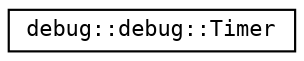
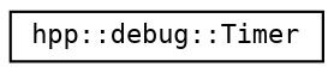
  digraph {
    rankdir=LR
    fontname="DejaVu Sans Mono"
-   n1 [color=black fillcolor=white fontname="DejaVu Sans Mono" fontsize=10 height=0.2 label="debug::debug::Timer" shape=record style=filled width=0.4]
+   n1 [color=black fillcolor=white fontname="DejaVu Sans Mono" fontsize=10 height=0.2 label="hpp::debug::Timer" shape=record style=filled width=0.4]
  }
